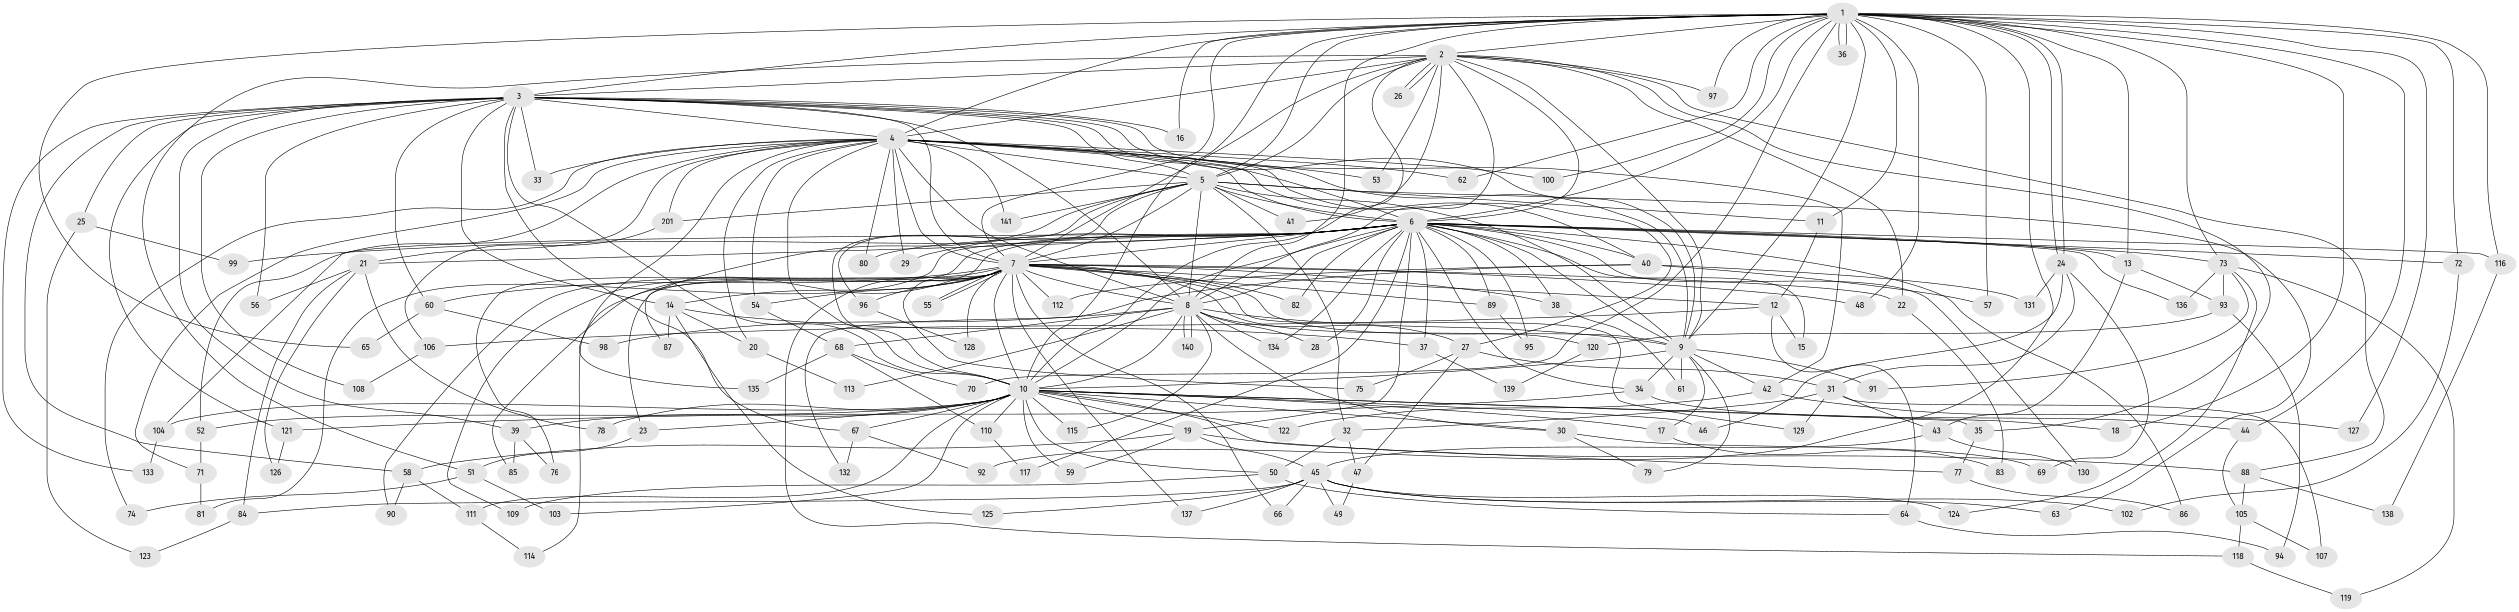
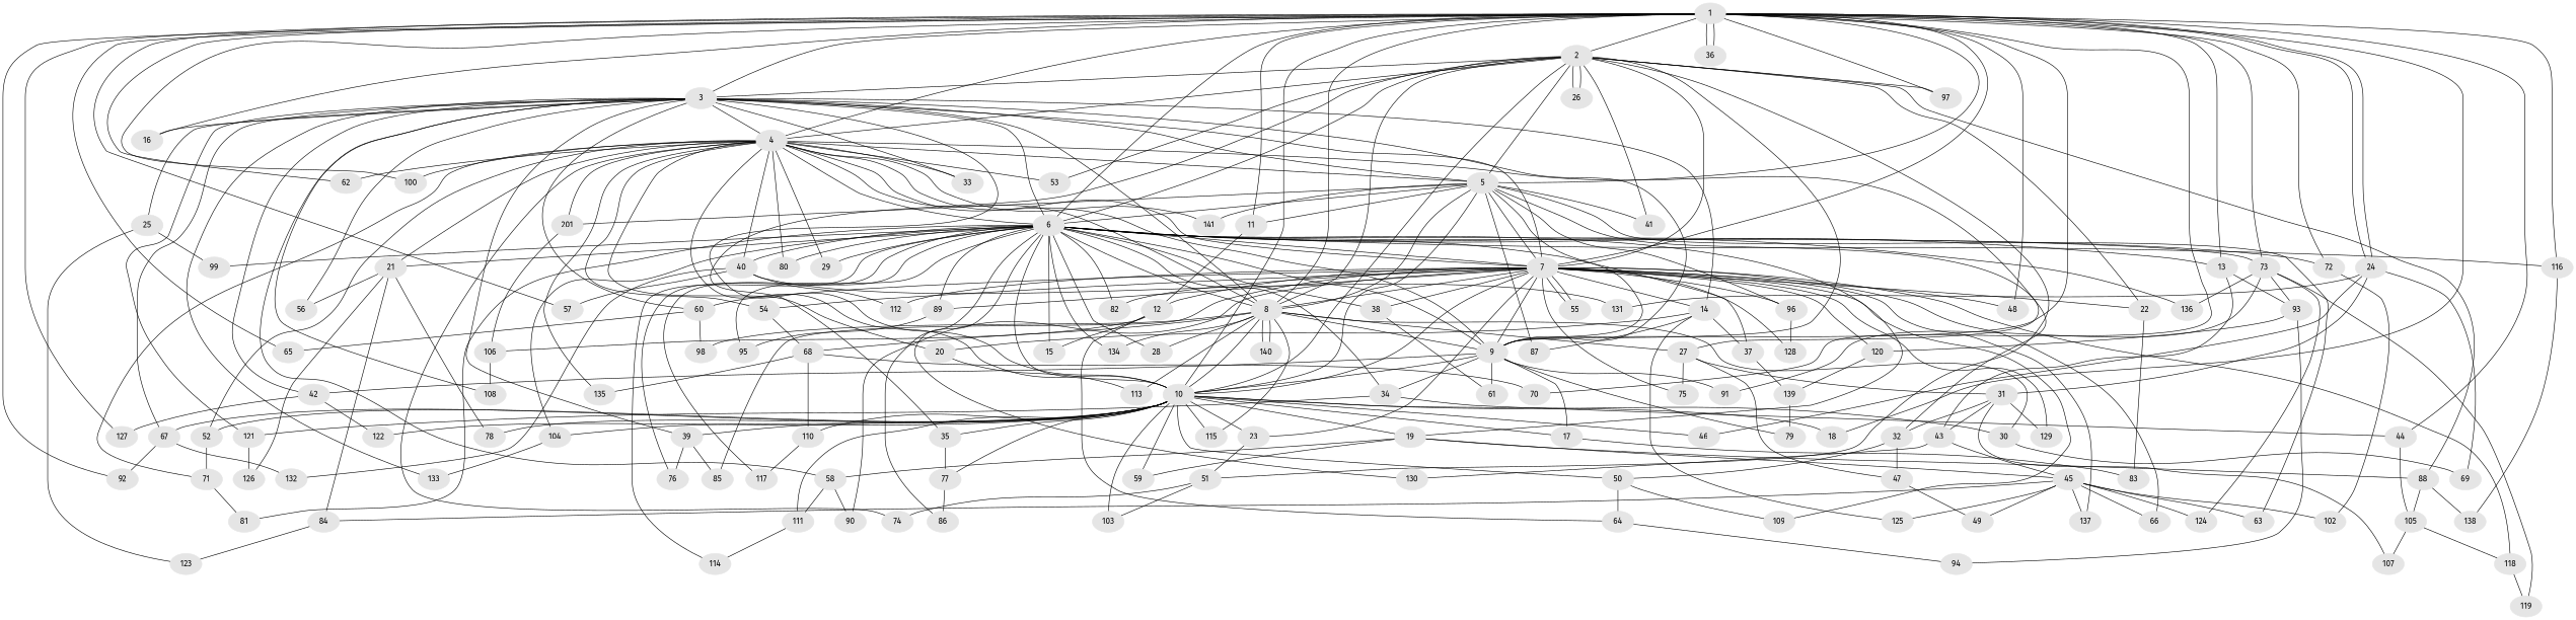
  graph {
    fontname="Fira Sans"
    node [color=gray90 fontname="Fira Sans" style=filled]
    edge [fontname="Fira Sans"]
    1
    2
    3
    4
    5
    6
    7
    8
    9
    10
    11
    13
    16
    18
    24
    36
    44
    48
    57
    62
    65
    70
    72
    73
    92
    97
    100
    116
    127
    22
    26
    35
    41
    51
    53
    88
    14
    25
    33
    39
    42
    56
    58
    60
    67
    108
    121
    133
    20
    21
    27
    29
    40
    52
    54
    71
    74
    80
    n59 [label=201]
    135
    141
    32
    63
    87
    96
    15
    19
    28
    34
    37
    38
    76
    81
    82
    86
    89
    95
    99
    104
    114
    117
    130
    134
    136
    12
    23
    55
    66
    75
    85
    90
    109
    112
    118
    120
    128
    129
    137
    30
    68
    98
    113
    115
    140
    17
    61
    79
    91
    46
    50
    59
    77
    78
    103
    110
    111
    122
    43
    93
    31
    69
    131
    105
    102
    124
    119
    138
    83
    125
    123
    132
    126
    84
    47
    106
    45
    139
    64
    94
    49
    107
    1 -- 2
    1 -- 3
    1 -- 4
    1 -- 5
    1 -- 6
    1 -- 7
    1 -- 8
    1 -- 9
    1 -- 10
    1 -- 11
    1 -- 13
    1 -- 16
    1 -- 18
    1 -- 24
    1 -- 24
    1 -- 36
    1 -- 36
    1 -- 44
    1 -- 48
    1 -- 57
    1 -- 62
    1 -- 65
    1 -- 70
    1 -- 72
    1 -- 73
    1 -- 92
    1 -- 97
    1 -- 100
    1 -- 116
    1 -- 127
    2 -- 3
    2 -- 4
    2 -- 5
    2 -- 6
    2 -- 7
    2 -- 8
    2 -- 9
    2 -- 10
    2 -- 97
    2 -- 22
    2 -- 26
    2 -- 26
    2 -- 35
    2 -- 41
    2 -- 51
    2 -- 53
    2 -- 88
    3 -- 4
    3 -- 5
    3 -- 6
    3 -- 7
    3 -- 8
    3 -- 9
    3 -- 10
    3 -- 16
    3 -- 14
    3 -- 25
    3 -- 33
    3 -- 39
    3 -- 42
    3 -- 56
    3 -- 58
    3 -- 60
    3 -- 67
    3 -- 108
    3 -- 121
    3 -- 133
    4 -- 5
    4 -- 6
    4 -- 7
    4 -- 8
    4 -- 9
    4 -- 10
    4 -- 62
    4 -- 100
    4 -- 53
    4 -- 33
    4 -- 20
    4 -- 21
    4 -- 27
    4 -- 29
    4 -- 40
    4 -- 52
    4 -- 54
    4 -- 71
    4 -- 74
    4 -- 80
    4 -- n59
    4 -- 135
    4 -- 141
    5 -- 6
    5 -- 7
    5 -- 8
    5 -- 9
    5 -- 10
    5 -- 11
    5 -- 41
    5 -- n59
    5 -- 141
    5 -- 32
    5 -- 63
    5 -- 87
    5 -- 96
    6 -- 7
    6 -- 8
    6 -- 9
    6 -- 10
    6 -- 13
    6 -- 72
    6 -- 73
    6 -- 116
    6 -- 21
    6 -- 29
    6 -- 40
    6 -- 80
    6 -- 15
    6 -- 19
    6 -- 28
    6 -- 34
    6 -- 37
    6 -- 38
    6 -- 76
    6 -- 81
    6 -- 82
    6 -- 86
    6 -- 89
    6 -- 95
    6 -- 99
    6 -- 104
    6 -- 114
    6 -- 117
    6 -- 130
    6 -- 134
    6 -- 136
    7 -- 8
    7 -- 9
    7 -- 10
    7 -- 48
    7 -- 22
    7 -- 14
    7 -- 60
    7 -- 54
    7 -- 96
    7 -- 38
    7 -- 82
    7 -- 89
    7 -- 12
    7 -- 23
    7 -- 55
    7 -- 55
    7 -- 66
    7 -- 75
    7 -- 85
    7 -- 90
    7 -- 109
    7 -- 112
    7 -- 118
    7 -- 120
    7 -- 128
    7 -- 129
    7 -- 137
    8 -- 9
    8 -- 10
    8 -- 27
    8 -- 28
    8 -- 134
    8 -- 30
    8 -- 68
    8 -- 98
    8 -- 113
    8 -- 115
    8 -- 140
    8 -- 140
    9 -- 10
    9 -- 42
    9 -- 34
    9 -- 17
    9 -- 61
    9 -- 79
    9 -- 91
    10 -- 18
    10 -- 35
    10 -- 39
    10 -- 67
    10 -- 52
    10 -- 19
    10 -- 104
    10 -- 23
    10 -- 30
    10 -- 115
    10 -- 17
    10 -- 46
    10 -- 50
    10 -- 59
    10 -- 77
    10 -- 78
    10 -- 103
    10 -- 110
    10 -- 111
    10 -- 122
    11 -- 12
    13 -- 43
    13 -- 93
    24 -- 46
    24 -- 31
    24 -- 69
    24 -- 131
    44 -- 105
    72 -- 102
    73 -- 136
    73 -- 91
    73 -- 93
    73 -- 124
    73 -- 119
    116 -- 138
    22 -- 83
    35 -- 77
    51 -- 74
    51 -- 103
    88 -- 105
    88 -- 138
    14 -- 20
    14 -- 87
    14 -- 37
    14 -- 125
    25 -- 99
    25 -- 123
    39 -- 76
    39 -- 85
    42 -- 127
    42 -- 122
    58 -- 90
    58 -- 111
    60 -- 65
    60 -- 98
    67 -- 92
    67 -- 132
    121 -- 126
    20 -- 113
    21 -- 56
    21 -- 78
    21 -- 126
    21 -- 84
    27 -- 75
    27 -- 31
    27 -- 47
    40 -- 57
    40 -- 112
    40 -- 131
    40 -- 132
    52 -- 71
    54 -- 68
    71 -- 81
    n59 -- 106
    32 -- 50
    32 -- 47
    96 -- 128
    19 -- 88
    19 -- 58
    19 -- 59
    19 -- 45
    34 -- 44
    34 -- 121
    37 -- 139
    38 -- 61
    89 -- 95
    104 -- 133
    12 -- 15
    12 -- 106
    12 -- 64
    23 -- 51
    118 -- 119
    120 -- 139
-   30 -- 79
+   139 -- 79
    30 -- 69
    68 -- 70
    68 -- 135
    68 -- 110
    17 -- 83
    50 -- 109
    50 -- 64
    77 -- 86
    110 -- 117
    111 -- 114
    43 -- 130
    43 -- 45
    93 -- 120
    93 -- 94
    31 -- 32
    31 -- 129
    31 -- 43
    31 -- 107
    105 -- 118
    105 -- 107
    84 -- 123
    47 -- 49
    106 -- 108
    45 -- 63
    45 -- 66
    45 -- 137
    45 -- 102
    45 -- 124
    45 -- 125
    45 -- 84
    45 -- 49
    64 -- 94
  }
